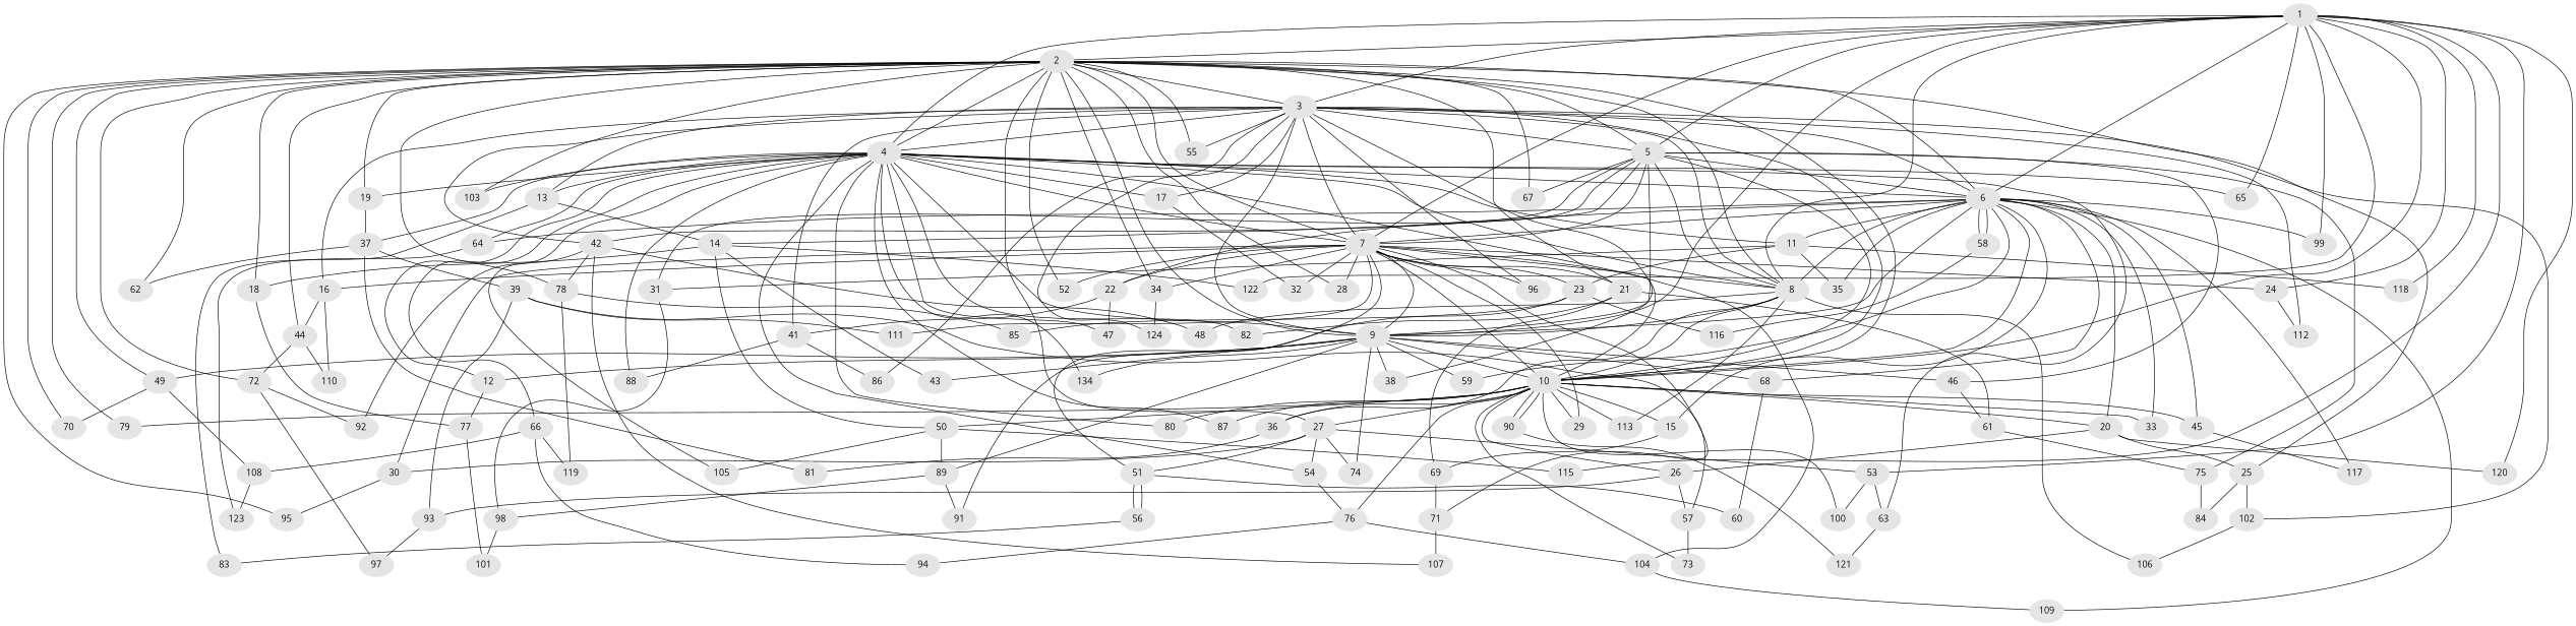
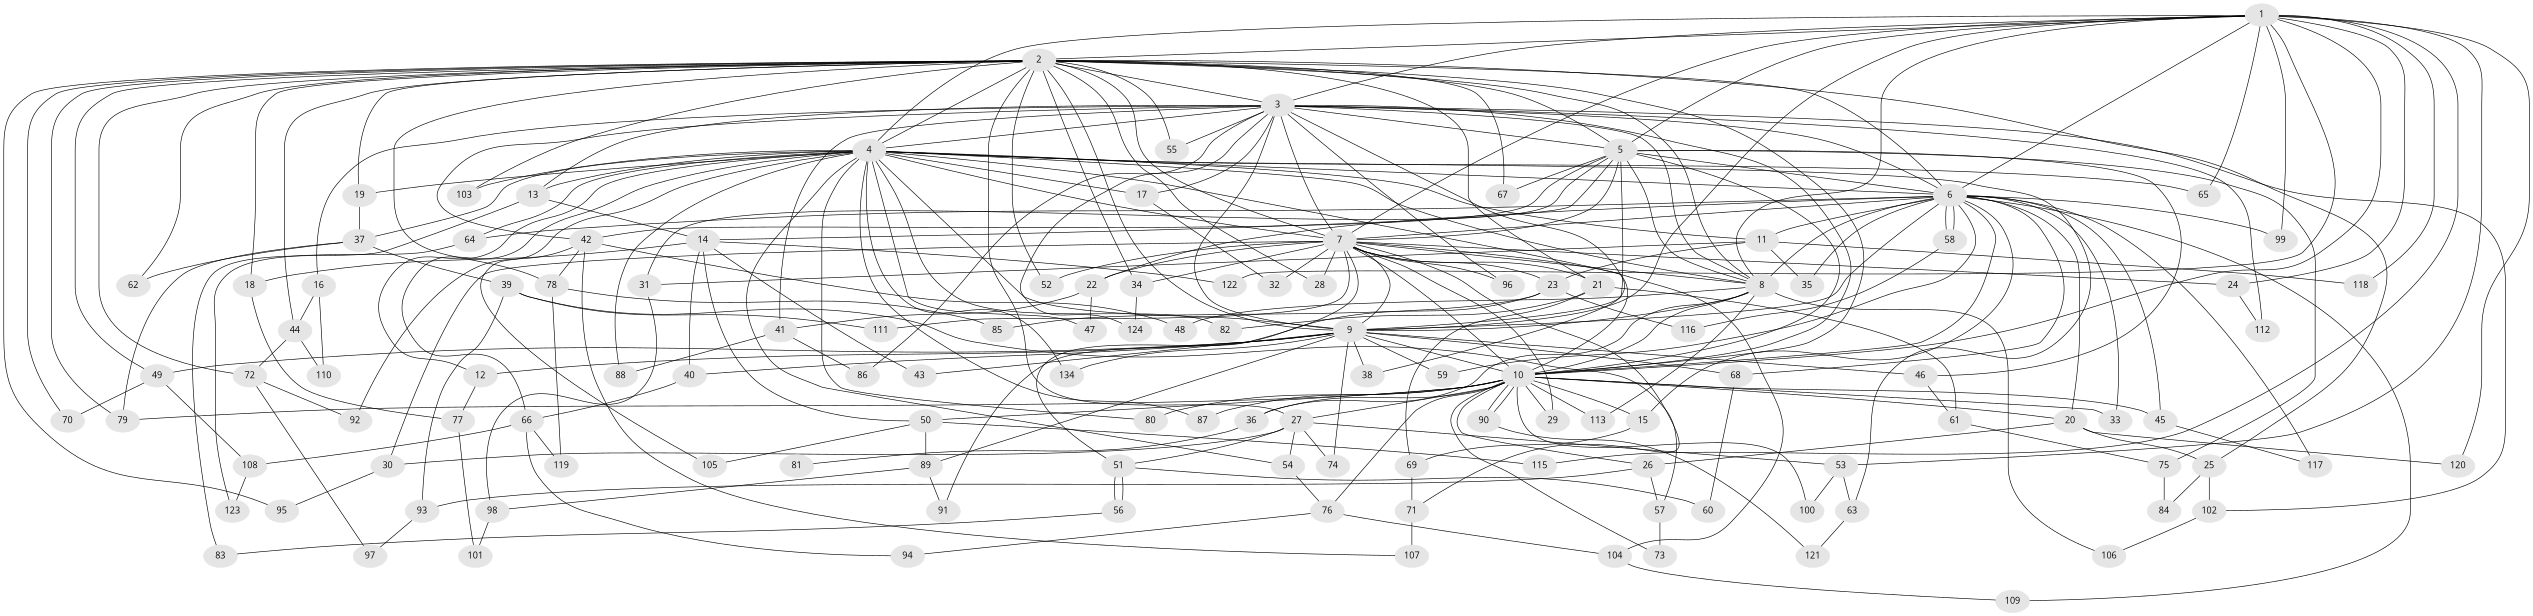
  graph {
    fontname="Open Sans"
    node [color=gray90 fontname="Open Sans" style=filled]
    edge [fontname="Open Sans"]
    1
    2
    3
    4
    5
    6
    7
    8
    9
    10
    24
    53
    65
    99
    115
    118
    120
    122
    18
    19
    21
    25
    27
    28
    34
    44
    49
    52
    55
    62
    67
    70
    72
    78
    79
    95
    103
    13
    16
    17
    38
    41
    42
    86
    96
    102
    112
    124
    11
    12
    37
    47
    54
    63
    64
    66
    80
    82
    87
    88
    105
    n62 [label=134]
    14
    31
    46
    75
    15
    20
    22
    33
    35
    45
    58
    59
    68
    109
    117
    23
    29
    30
    32
    51
    71
    104
    111
    36
    48
    106
    113
+   40
    43
    74
    89
    26
    50
    73
    76
    90
    100
    77
    69
    61
    84
    39
    57
    93
    110
    108
    92
    97
    85
    119
    83
    107
    81
    121
    123
    94
    98
    116
    60
    91
    56
    101
    1 -- 2
    1 -- 3
    1 -- 4
    1 -- 5
    1 -- 6
    1 -- 7
    1 -- 8
    1 -- 9
    1 -- 10
    1 -- 24
    1 -- 53
    1 -- 65
    1 -- 99
    1 -- 115
    1 -- 118
    1 -- 120
    1 -- 122
    2 -- 3
    2 -- 4
    2 -- 5
    2 -- 6
    2 -- 7
    2 -- 8
    2 -- 9
    2 -- 10
    2 -- 18
    2 -- 19
    2 -- 21
    2 -- 25
    2 -- 27
    2 -- 28
    2 -- 34
    2 -- 44
    2 -- 49
    2 -- 52
    2 -- 55
    2 -- 62
    2 -- 67
    2 -- 70
    2 -- 72
    2 -- 78
    2 -- 79
    2 -- 95
    2 -- 103
    3 -- 4
    3 -- 5
    3 -- 6
    3 -- 7
    3 -- 8
    3 -- 9
    3 -- 10
    3 -- 55
    3 -- 13
    3 -- 16
    3 -- 17
    3 -- 38
    3 -- 41
    3 -- 42
    3 -- 86
    3 -- 96
    3 -- 102
    3 -- 112
    3 -- 124
    4 -- 6
    4 -- 7
    4 -- 8
    4 -- 9
    4 -- 10
    4 -- 65
    4 -- 19
    4 -- 103
    4 -- 13
    4 -- 17
    4 -- 11
    4 -- 12
    4 -- 37
    4 -- 47
    4 -- 54
    4 -- 63
    4 -- 64
    4 -- 66
    4 -- 80
    4 -- 82
    4 -- 87
    4 -- 88
    4 -- 105
    4 -- n62
    5 -- 6
    5 -- 7
    5 -- 8
    5 -- 9
    5 -- 10
    5 -- 67
    5 -- 42
    5 -- 14
    5 -- 31
    5 -- 46
    5 -- 75
    6 -- 7
    6 -- 8
    6 -- 9
    6 -- 10
    6 -- 99
    6 -- 11
    6 -- 64
    6 -- 15
    6 -- 20
    6 -- 22
    6 -- 33
    6 -- 35
    6 -- 45
    6 -- 58
    6 -- 58
    6 -- 59
    6 -- 68
    6 -- 109
    6 -- 117
    7 -- 8
    7 -- 9
    7 -- 10
    7 -- 24
    7 -- 21
    7 -- 28
    7 -- 34
    7 -- 52
-   7 -- 16
    7 -- 96
    7 -- 22
    7 -- 23
    7 -- 29
    7 -- 30
    7 -- 32
    7 -- 51
    7 -- 71
    7 -- 104
    7 -- 111
    8 -- 9
    8 -- 10
    8 -- 36
    8 -- 48
    8 -- 106
    8 -- 113
    9 -- 10
    9 -- 49
    9 -- 38
    9 -- 12
    9 -- n62
    9 -- 46
    9 -- 59
    9 -- 68
+   9 -- 40
    9 -- 43
    9 -- 74
    9 -- 89
    10 -- 27
    10 -- 79
    10 -- 80
    10 -- 87
    10 -- 15
    10 -- 20
    10 -- 33
    10 -- 45
    10 -- 29
    10 -- 36
    10 -- 113
    10 -- 26
    10 -- 50
    10 -- 73
    10 -- 76
    10 -- 90
    10 -- 90
    10 -- 100
    24 -- 112
    53 -- 63
    53 -- 100
    18 -- 77
    19 -- 37
    21 -- 82
    21 -- 69
    21 -- 61
    25 -- 102
    25 -- 84
    27 -- 53
    27 -- 54
    27 -- 30
    27 -- 51
    27 -- 74
    34 -- 124
    44 -- 72
    44 -- 110
    49 -- 70
    49 -- 108
    72 -- 92
    72 -- 97
    78 -- 85
    78 -- 119
    13 -- 14
    13 -- 83
    16 -- 44
    16 -- 110
    17 -- 32
    41 -- 86
    41 -- 88
    42 -- 78
    42 -- 48
    42 -- 92
    42 -- 107
    102 -- 106
    11 -- 118
    11 -- 31
    11 -- 35
    11 -- 23
    12 -- 77
    37 -- 62
    37 -- 39
-   37 -- 81
+   37 -- 79
    54 -- 76
    63 -- 121
    64 -- 123
    66 -- 108
    66 -- 119
    66 -- 94
    14 -- 122
    14 -- 18
+   14 -- 40
    14 -- 43
    14 -- 50
    31 -- 98
    46 -- 61
    75 -- 84
    15 -- 69
    20 -- 120
    20 -- 25
    20 -- 26
    22 -- 41
    22 -- 47
    45 -- 117
    58 -- 116
    68 -- 60
    23 -- 85
    23 -- 116
    23 -- 91
    30 -- 95
    51 -- 60
    51 -- 56
    51 -- 56
    71 -- 107
    104 -- 109
    36 -- 81
+   40 -- 66
    89 -- 98
    89 -- 91
    26 -- 57
    26 -- 93
    50 -- 115
    50 -- 105
    50 -- 89
    76 -- 104
    76 -- 94
    90 -- 121
    77 -- 101
    69 -- 71
    61 -- 75
    39 -- 111
    39 -- 57
    39 -- 93
    57 -- 73
    93 -- 97
    108 -- 123
    98 -- 101
    56 -- 83
  }
